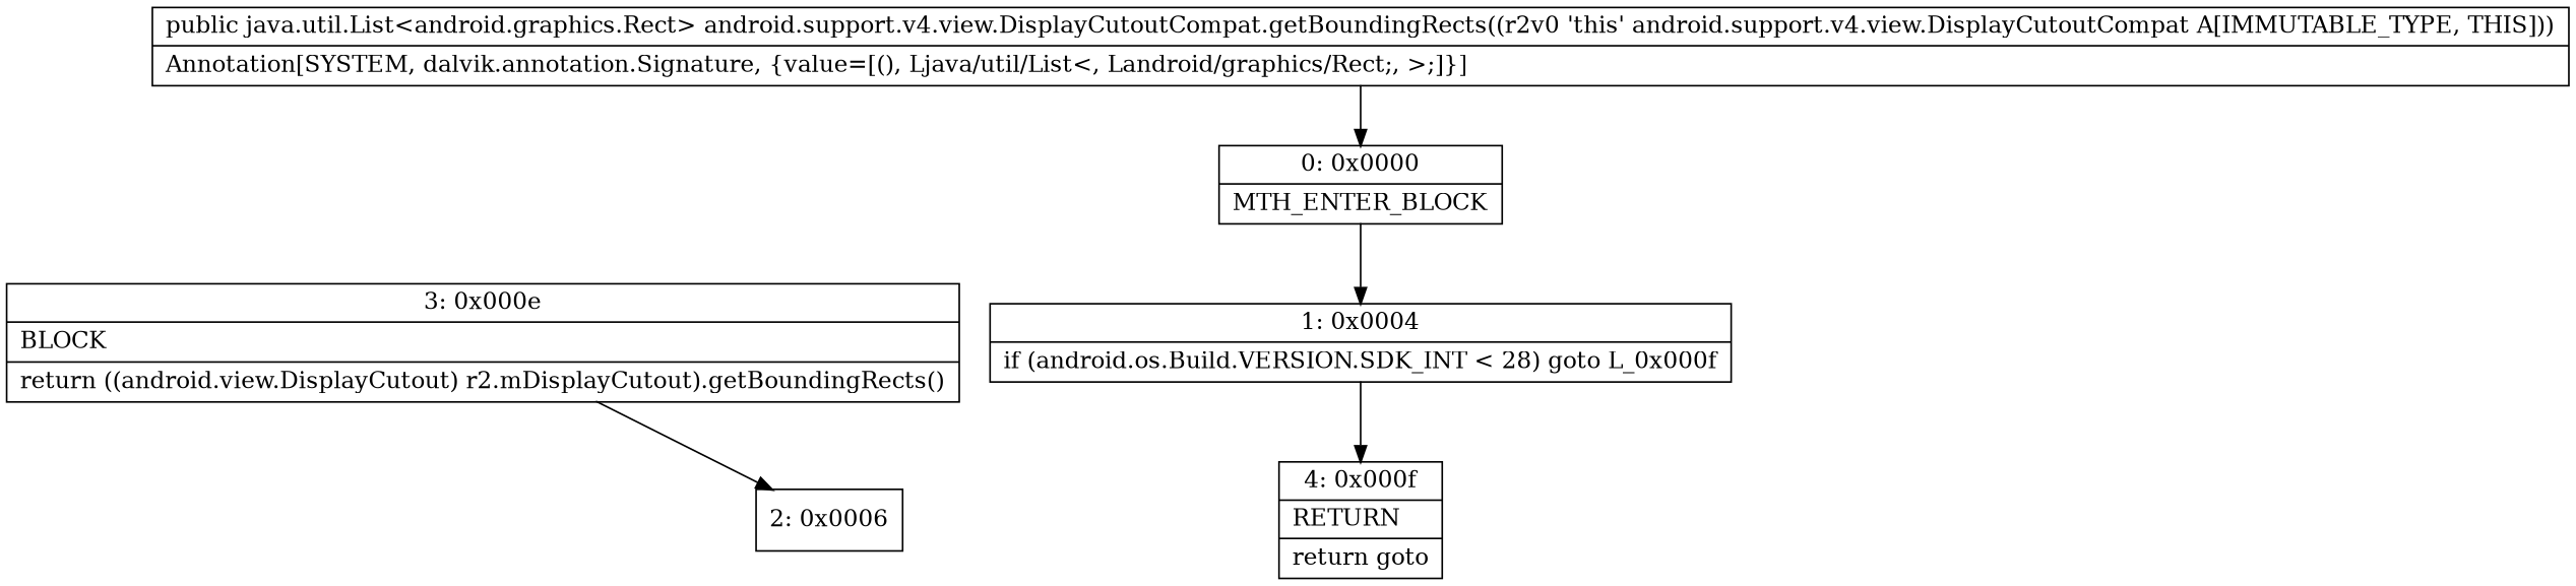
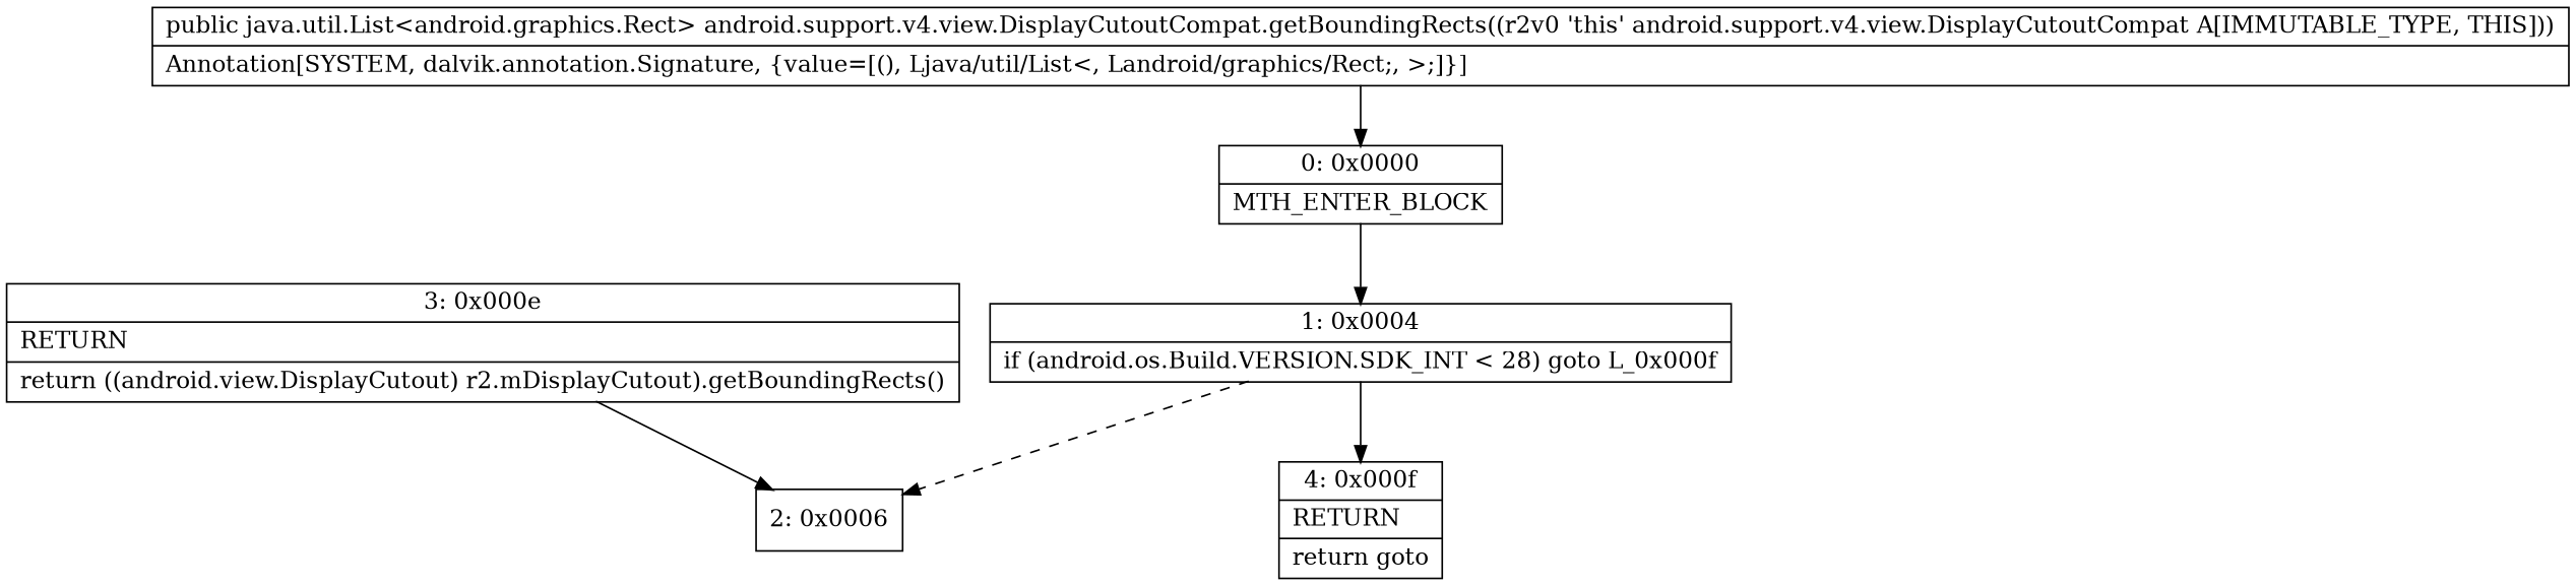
  digraph {
    node [shape=record]
    n1 [label="{0\:\ 0x0000|MTH_ENTER_BLOCK\l}"]
    n2 [label="{1\:\ 0x0004|if (android.os.Build.VERSION.SDK_INT \< 28) goto L_0x000f\l}"]
    n3 [label="{2\:\ 0x0006}"]
    n4 [label="{4\:\ 0x000f|RETURN\l|return goto\l}"]
-   n5 [label="{3\:\ 0x000e|BLOCK\l|return ((android.view.DisplayCutout) r2.mDisplayCutout).getBoundingRects()\l}"]
+   n5 [label="{3\:\ 0x000e|RETURN\l|return ((android.view.DisplayCutout) r2.mDisplayCutout).getBoundingRects()\l}"]
    n6 [label="{public java.util.List\<android.graphics.Rect\> android.support.v4.view.DisplayCutoutCompat.getBoundingRects((r2v0 'this' android.support.v4.view.DisplayCutoutCompat A[IMMUTABLE_TYPE, THIS]))  | Annotation[SYSTEM, dalvik.annotation.Signature, \{value=[(), Ljava\/util\/List\<, Landroid\/graphics\/Rect;, \>;]\}]\l}"]
    n1 -> n2
+   n2 -> n3 [style=dashed]
    n2 -> n4
    n5 -> n3
    n6 -> n1
  }
